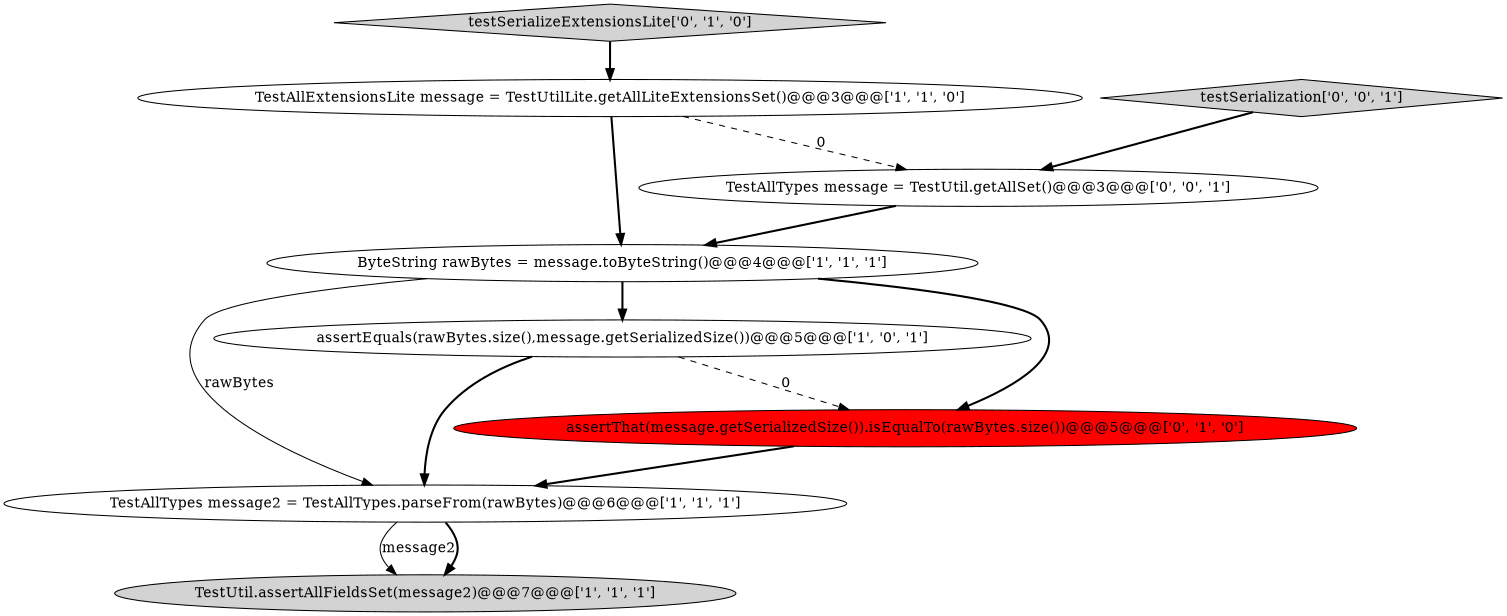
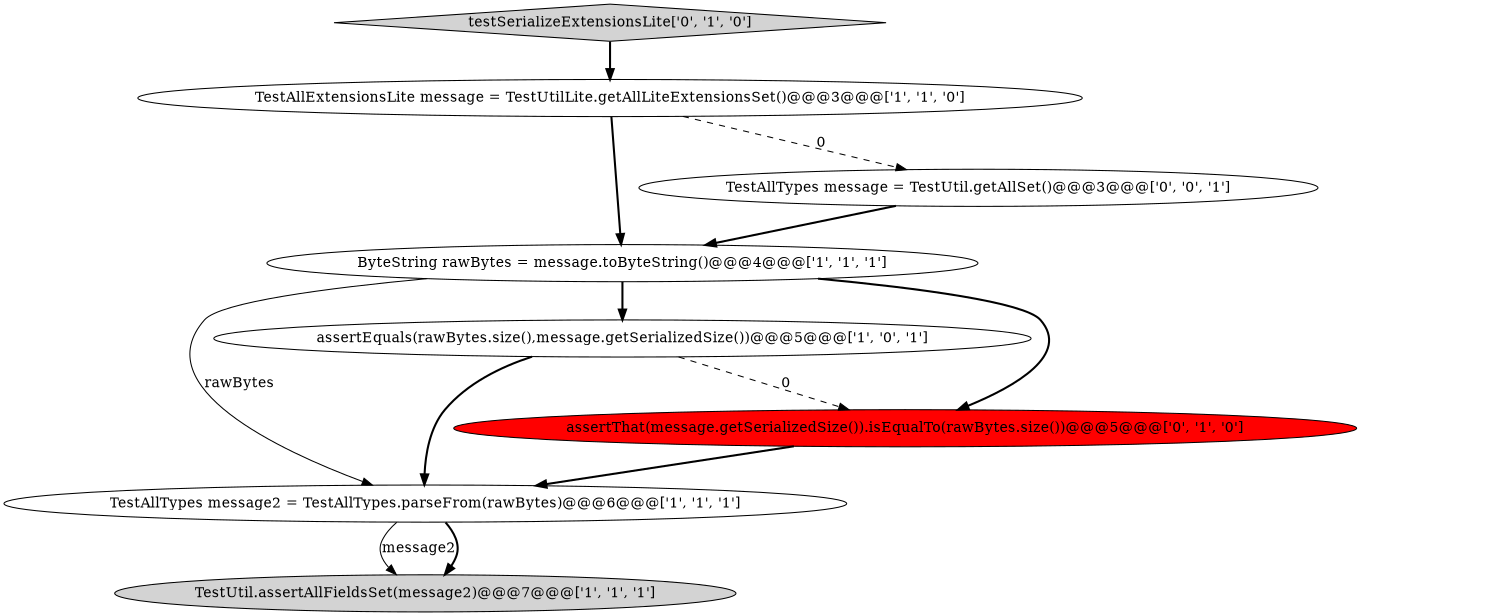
  digraph {
    node [fillcolor=white shape=ellipse style=filled]
    edge [style=bold]
    n1 [fillcolor=lightgray label="testSerializeExtensionsLite['0', '1', '0']" shape=diamond]
    n2 [label="TestAllExtensionsLite message = TestUtilLite.getAllLiteExtensionsSet()@@@3@@@['1', '1', '0']"]
    n3 [label="TestAllTypes message = TestUtil.getAllSet()@@@3@@@['0', '0', '1']"]
    n4 [label="ByteString rawBytes = message.toByteString()@@@4@@@['1', '1', '1']"]
-   n5 [fillcolor=lightgray label="testSerialization['0', '0', '1']" shape=diamond]
    n6 [label="assertEquals(rawBytes.size(),message.getSerializedSize())@@@5@@@['1', '0', '1']"]
    n7 [label="TestAllTypes message2 = TestAllTypes.parseFrom(rawBytes)@@@6@@@['1', '1', '1']"]
    n8 [fillcolor=red label="assertThat(message.getSerializedSize()).isEqualTo(rawBytes.size())@@@5@@@['0', '1', '0']"]
    n9 [fillcolor=lightgray label="TestUtil.assertAllFieldsSet(message2)@@@7@@@['1', '1', '1']"]
    n1 -> n2
    n2 -> n3 [label=0 style=dashed]
    n2 -> n4
    n3 -> n4
    n4 -> n6
    n4 -> n7 [label=rawBytes style=solid]
    n4 -> n8
-   n5 -> n3
    n6 -> n7
    n6 -> n8 [label=0 style=dashed]
    n7 -> n9 [label=message2 style=solid]
    n7 -> n9
    n8 -> n7
  }
